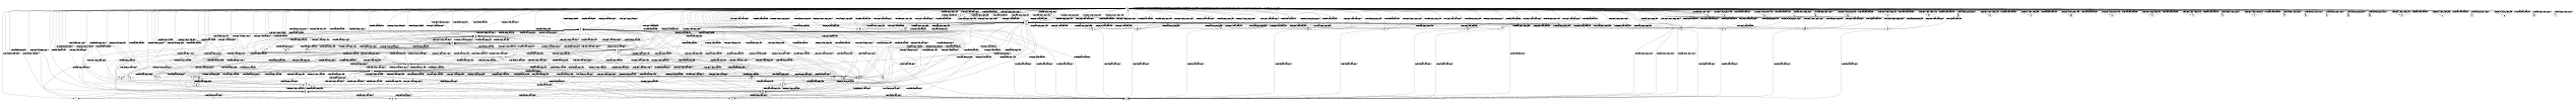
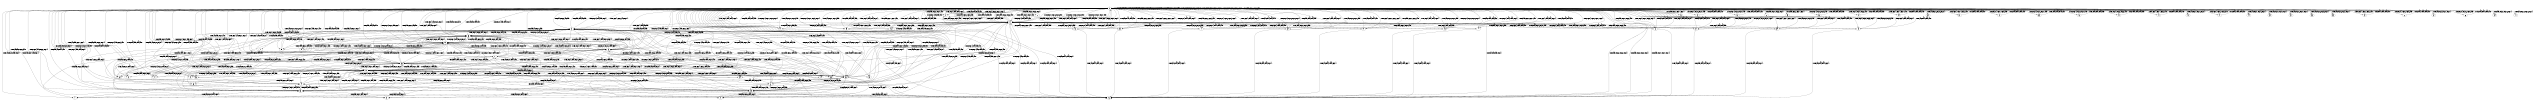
  digraph {
    node [shape=ellipse]
    n1 [label=0]
    n2 [label=1]
    n3 [label=2]
    n4 [label=3]
    n5 [label=4]
    n6 [label=5]
    n7 [label=6]
    n8 [label=7]
    n9 [label=8]
    n10 [label=9]
    n11 [label=10]
    n12 [label=11]
    n13 [label=12]
    n14 [label=13]
    n15 [label=14]
    n16 [label=15]
    n17 [label=16]
    n18 [label=17]
    n19 [label=18]
    n20 [label=19]
    n21 [label=20]
    n22 [label=21]
    n23 [label=22]
    n24 [label=23]
    n25 [label=24]
    n26 [label=25]
    n27 [label=26]
    n28 [label=27]
    n29 [label=28]
    n30 [label=29]
    n31 [label=30]
    n32 [label=31]
    n33 [label=32]
    n34 [label=33]
    n35 [label=34]
    n36 [label=35]
    n37 [label=76]
    n38 [label=37]
    n39 [label=38]
    n40 [label=39]
    n41 [label=40]
    n42 [label=41]
    n43 [label=42]
    n44 [label=43]
    n45 [label=44]
    n46 [label=45]
    n47 [label=46]
    n48 [label=47]
    n49 [label=48]
    n50 [label=49]
    n51 [label=50]
    n52 [label=51]
    n53 [label=52]
    n54 [label=53]
    n55 [label=54]
    n56 [label=55]
    n57 [label=56]
    n58 [label=57]
    n59 [label=58]
    n60 [label=59]
    n61 [label=60]
    n62 [label=61]
    n63 [label=62]
    n64 [label=63]
    n65 [label=64]
    n66 [label=65]
    n67 [label=66]
    n68 [label=67]
    n69 [label=68]
    n70 [label=69]
    n71 [label=70]
    n72 [label=71]
    n73 [label=72]
    n74 [label=73]
    n75 [label=74]
    n1 -> n1 [label="<none;idle;idle;idle;idle>"]
    n1 -> n1 [label="<none;req_r4;idle;idle;req_r4>"]
    n1 -> n1 [label="<none;idle;req_r2;req_r2;idle>"]
    n1 -> n1 [label="<none;idle;req_r7;req_r7;idle>"]
    n1 -> n1 [label="<none;req_r4;req_r2;req_r2;req_r4>"]
    n1 -> n1 [label="<none;req_r4;req_r7;req_r7;req_r4>"]
    n1 -> n1 [label="<none;req_r4;req_r6;req_r6;req_r4>"]
    n1 -> n1 [label="<none;idle;req_r6;req_r6;idle>"]
    n1 -> n2 [label="<none;idle;req_r7;req_r6;req_r4>"]
    n1 -> n3 [label="<none;req_r4;req_r2;req_r7;req_r4>"]
    n1 -> n3 [label="<none;idle;req_r2;req_r7;idle>"]
    n1 -> n4 [label="<none;req_r4;req_r6;idle;req_r4>"]
    n1 -> n4 [label="<none;idle;req_r6;idle;idle>"]
    n1 -> n5 [label="<none;idle;req_r2;idle;req_r4>"]
    n1 -> n6 [label="<none;idle;req_r7;idle;req_r4>"]
    n1 -> n7 [label="<none;idle;req_r7;req_r6;idle>"]
    n1 -> n7 [label="<none;req_r4;req_r7;req_r6;req_r4>"]
    n1 -> n8 [label="<none;req_r4;req_r2;idle;idle>"]
    n1 -> n9 [label="<none;req_r4;req_r6;idle;idle>"]
    n1 -> n10 [label="<none;req_r4;req_r7;idle;idle>"]
    n1 -> n11 [label="<none;idle;req_r7;idle;idle>"]
    n1 -> n11 [label="<none;req_r4;req_r7;idle;req_r4>"]
    n1 -> n12 [label="<none;idle;req_r6;idle;req_r4>"]
    n1 -> n13 [label="<none;req_r4;req_r2;idle;req_r4>"]
    n1 -> n13 [label="<none;idle;req_r2;idle;idle>"]
    n1 -> n14 [label="<none;idle;req_r2;req_r7;req_r4>"]
    n1 -> n15 [label="<none;req_r4;idle;idle;idle>"]
    n1 -> n15 [label="<none;req_r4;req_r6;req_r6;idle>"]
    n1 -> n15 [label="<none;req_r4;req_r2;req_r2;idle>"]
    n1 -> n15 [label="<none;req_r4;req_r7;req_r7;idle>"]
    n1 -> n16 [label="<none;req_r4;req_r6;req_r7;idle>"]
    n1 -> n17 [label="<none;idle;idle;idle;req_r4>"]
    n1 -> n17 [label="<none;idle;req_r6;req_r6;req_r4>"]
    n1 -> n17 [label="<none;idle;req_r2;req_r2;req_r4>"]
    n1 -> n17 [label="<none;idle;req_r7;req_r7;req_r4>"]
    n1 -> n18 [label="<none;req_r4;idle;req_r3;idle>"]
    n1 -> n19 [label="<none;req_r4;req_r2;req_r7;idle>"]
    n1 -> n20 [label="<none;req_r4;idle;req_r2;idle>"]
    n1 -> n21 [label="<none;req_r4;idle;req_r7;idle>"]
    n1 -> n22 [label="<none;idle;req_r6;req_r7;idle>"]
    n1 -> n22 [label="<none;req_r4;req_r6;req_r7;req_r4>"]
    n1 -> n23 [label="<none;idle;req_r7;req_r3;req_r4>"]
    n1 -> n24 [label="<none;idle;req_r6;req_r7;req_r4>"]
    n1 -> n25 [label="<none;idle;idle;req_r7;req_r4>"]
    n1 -> n26 [label="<none;req_r4;idle;req_r7;req_r4>"]
    n1 -> n26 [label="<none;idle;idle;req_r7;idle>"]
    n1 -> n27 [label="<none;req_r4;req_r6;req_r3;idle>"]
    n1 -> n28 [label="<none;req_r4;req_r7;req_r6;idle>"]
    n1 -> n29 [label="<none;idle;idle;req_r3;req_r4>"]
    n1 -> n30 [label="<none;req_r4;req_r7;req_r1;idle>"]
    n1 -> n31 [label="<none;idle;req_r6;req_r8;req_r4>"]
    n1 -> n32 [label="<none;req_r4;req_r7;req_r8;idle>"]
    n1 -> n33 [label="<none;idle;idle;req_r2;req_r4>"]
    n1 -> n34 [label="<none;req_r4;idle;req_r8;idle>"]
    n1 -> n35 [label="<none;req_r4;req_r7;req_r2;idle>"]
    n1 -> n36 [label="<none;req_r4;req_r6;req_r1;idle>"]
    n1 -> n37 [label="<none;req_r4;req_r2;req_r1;idle>"]
    n1 -> n38 [label="<none;idle;idle;req_r6;req_r4>"]
    n1 -> n39 [label="<none;req_r4;idle;req_r2;req_r4>"]
    n1 -> n39 [label="<none;idle;idle;req_r2;idle>"]
    n1 -> n40 [label="<none;req_r4;req_r7;req_r2;req_r4>"]
    n1 -> n40 [label="<none;idle;req_r7;req_r2;idle>"]
    n1 -> n41 [label="<none;req_r4;req_r6;req_r8;idle>"]
    n1 -> n42 [label="<none;req_r4;req_r7;req_r3;idle>"]
    n1 -> n43 [label="<none;idle;req_r7;req_r2;req_r4>"]
    n1 -> n44 [label="<none;req_r4;req_r2;req_r3;req_r4>"]
    n1 -> n44 [label="<none;idle;req_r2;req_r3;idle>"]
    n1 -> n45 [label="<none;req_r4;req_r7;req_r8;req_r4>"]
    n1 -> n45 [label="<none;idle;req_r7;req_r8;idle>"]
    n1 -> n46 [label="<none;req_r4;req_r7;req_r3;req_r4>"]
    n1 -> n46 [label="<none;idle;req_r7;req_r3;idle>"]
    n1 -> n47 [label="<none;req_r4;req_r7;req_r1;req_r4>"]
    n1 -> n47 [label="<none;idle;req_r7;req_r1;idle>"]
    n1 -> n48 [label="<none;req_r4;req_r2;req_r3;idle>"]
    n1 -> n49 [label="<none;req_r4;req_r6;req_r1;req_r4>"]
    n1 -> n49 [label="<none;idle;req_r6;req_r1;idle>"]
    n1 -> n50 [label="<none;idle;req_r7;req_r8;req_r4>"]
    n1 -> n51 [label="<none;idle;req_r7;req_r1;req_r4>"]
    n1 -> n52 [label="<none;idle;req_r6;req_r1;req_r4>"]
    n1 -> n53 [label="<none;idle;req_r6;req_r2;idle>"]
    n1 -> n53 [label="<none;req_r4;req_r6;req_r2;req_r4>"]
    n1 -> n54 [label="<none;idle;req_r6;req_r3;req_r4>"]
    n1 -> n55 [label="<none;idle;req_r6;req_r3;idle>"]
    n1 -> n55 [label="<none;req_r4;req_r6;req_r3;req_r4>"]
    n1 -> n56 [label="<none;idle;req_r6;req_r2;req_r4>"]
    n1 -> n57 [label="<none;req_r4;idle;req_r6;idle>"]
    n1 -> n58 [label="<none;req_r4;req_r2;req_r6;idle>"]
    n1 -> n59 [label="<none;idle;idle;req_r6;idle>"]
    n1 -> n59 [label="<none;req_r4;idle;req_r6;req_r4>"]
    n1 -> n60 [label="<none;req_r4;idle;req_r1;idle>"]
    n1 -> n61 [label="<none;idle;req_r6;req_r8;idle>"]
    n1 -> n61 [label="<none;req_r4;req_r6;req_r8;req_r4>"]
    n1 -> n62 [label="<none;req_r4;req_r2;req_r8;idle>"]
    n1 -> n63 [label="<none;idle;idle;req_r1;req_r4>"]
    n1 -> n64 [label="<none;idle;idle;req_r1;idle>"]
    n1 -> n64 [label="<none;req_r4;idle;req_r1;req_r4>"]
    n1 -> n65 [label="<none;idle;idle;req_r8;req_r4>"]
    n1 -> n66 [label="<none;req_r4;idle;req_r8;req_r4>"]
    n1 -> n66 [label="<none;idle;idle;req_r8;idle>"]
    n1 -> n67 [label="<none;idle;idle;req_r3;idle>"]
    n1 -> n67 [label="<none;req_r4;idle;req_r3;req_r4>"]
    n1 -> n68 [label="<none;idle;req_r2;req_r1;req_r4>"]
    n1 -> n69 [label="<none;req_r4;req_r6;req_r2;idle>"]
    n1 -> n70 [label="<none;idle;req_r2;req_r6;req_r4>"]
    n1 -> n71 [label="<none;req_r4;req_r2;req_r6;req_r4>"]
    n1 -> n71 [label="<none;idle;req_r2;req_r6;idle>"]
    n1 -> n72 [label="<none;idle;req_r2;req_r8;req_r4>"]
    n1 -> n73 [label="<none;idle;req_r2;req_r3;req_r4>"]
    n1 -> n74 [label="<none;idle;req_r2;req_r8;idle>"]
    n1 -> n74 [label="<none;req_r4;req_r2;req_r8;req_r4>"]
    n1 -> n75 [label="<none;req_r4;req_r2;req_r1;req_r4>"]
    n1 -> n75 [label="<none;idle;req_r2;req_r1;idle>"]
    n3 -> n1 [label="<none;req_r4;relall;relall;req_r4>"]
    n3 -> n1 [label="<none;idle;relall;relall;idle>"]
    n3 -> n15 [label="<none;req_r4;relall;relall;idle>"]
    n3 -> n17 [label="<none;idle;relall;relall;req_r4>"]
    n4 -> n1 [label="<none;idle;relall;idle;idle>"]
    n4 -> n1 [label="<none;req_r4;relall;idle;req_r4>"]
    n4 -> n15 [label="<none;req_r4;relall;idle;idle>"]
    n4 -> n17 [label="<none;idle;relall;idle;req_r4>"]
    n4 -> n18 [label="<none;req_r4;relall;req_r3;idle>"]
    n4 -> n20 [label="<none;req_r4;relall;req_r2;idle>"]
    n4 -> n21 [label="<none;req_r4;relall;req_r7;idle>"]
    n4 -> n25 [label="<none;idle;relall;req_r7;req_r4>"]
    n4 -> n26 [label="<none;idle;relall;req_r7;idle>"]
    n4 -> n26 [label="<none;req_r4;relall;req_r7;req_r4>"]
-   n57 -> n29 [label="<none;idle;relall;req_r3;req_r4>"]
+   n4 -> n29 [label="<none;idle;relall;req_r3;req_r4>"]
    n4 -> n33 [label="<none;idle;relall;req_r2;req_r4>"]
    n4 -> n34 [label="<none;req_r4;relall;req_r8;idle>"]
    n4 -> n39 [label="<none;req_r4;relall;req_r2;req_r4>"]
    n4 -> n39 [label="<none;idle;relall;req_r2;idle>"]
    n4 -> n60 [label="<none;req_r4;relall;req_r1;idle>"]
    n4 -> n63 [label="<none;idle;relall;req_r1;req_r4>"]
    n4 -> n64 [label="<none;req_r4;relall;req_r1;req_r4>"]
    n4 -> n64 [label="<none;idle;relall;req_r1;idle>"]
    n4 -> n65 [label="<none;idle;relall;req_r8;req_r4>"]
    n4 -> n66 [label="<none;idle;relall;req_r8;idle>"]
    n4 -> n66 [label="<none;req_r4;relall;req_r8;req_r4>"]
    n4 -> n67 [label="<none;idle;relall;req_r3;idle>"]
    n4 -> n67 [label="<none;req_r4;relall;req_r3;req_r4>"]
    n7 -> n1 [label="<none;idle;relall;relall;idle>"]
    n7 -> n1 [label="<none;req_r4;relall;relall;req_r4>"]
    n7 -> n15 [label="<none;req_r4;relall;relall;idle>"]
    n7 -> n17 [label="<none;idle;relall;relall;req_r4>"]
    n8 -> n1 [label="<none;relall;relall;idle;idle>"]
    n8 -> n26 [label="<none;relall;relall;req_r7;idle>"]
    n8 -> n59 [label="<none;relall;relall;req_r6;idle>"]
    n8 -> n64 [label="<none;relall;relall;req_r1;idle>"]
    n8 -> n66 [label="<none;relall;relall;req_r8;idle>"]
    n8 -> n67 [label="<none;relall;relall;req_r3;idle>"]
    n9 -> n1 [label="<none;relall;relall;idle;idle>"]
    n9 -> n26 [label="<none;relall;relall;req_r7;idle>"]
    n9 -> n39 [label="<none;relall;relall;req_r2;idle>"]
    n9 -> n64 [label="<none;relall;relall;req_r1;idle>"]
    n9 -> n66 [label="<none;relall;relall;req_r8;idle>"]
    n9 -> n67 [label="<none;relall;relall;req_r3;idle>"]
    n10 -> n1 [label="<none;relall;relall;idle;idle>"]
    n10 -> n39 [label="<none;relall;relall;req_r2;idle>"]
    n10 -> n59 [label="<none;relall;relall;req_r6;idle>"]
    n10 -> n64 [label="<none;relall;relall;req_r1;idle>"]
    n10 -> n66 [label="<none;relall;relall;req_r8;idle>"]
    n10 -> n67 [label="<none;relall;relall;req_r3;idle>"]
    n11 -> n1 [label="<none;idle;relall;idle;idle>"]
    n11 -> n1 [label="<none;req_r4;relall;idle;req_r4>"]
    n11 -> n15 [label="<none;req_r4;relall;idle;idle>"]
    n11 -> n17 [label="<none;idle;relall;idle;req_r4>"]
    n11 -> n18 [label="<none;req_r4;relall;req_r3;idle>"]
    n11 -> n20 [label="<none;req_r4;relall;req_r2;idle>"]
    n11 -> n29 [label="<none;idle;relall;req_r3;req_r4>"]
    n11 -> n33 [label="<none;idle;relall;req_r2;req_r4>"]
    n11 -> n34 [label="<none;req_r4;relall;req_r8;idle>"]
    n11 -> n38 [label="<none;idle;relall;req_r6;req_r4>"]
    n11 -> n39 [label="<none;idle;relall;req_r2;idle>"]
    n11 -> n39 [label="<none;req_r4;relall;req_r2;req_r4>"]
    n11 -> n57 [label="<none;req_r4;relall;req_r6;idle>"]
    n11 -> n59 [label="<none;idle;relall;req_r6;idle>"]
    n11 -> n59 [label="<none;req_r4;relall;req_r6;req_r4>"]
    n11 -> n60 [label="<none;req_r4;relall;req_r1;idle>"]
    n11 -> n63 [label="<none;idle;relall;req_r1;req_r4>"]
    n11 -> n64 [label="<none;req_r4;relall;req_r1;req_r4>"]
    n11 -> n64 [label="<none;idle;relall;req_r1;idle>"]
    n11 -> n65 [label="<none;idle;relall;req_r8;req_r4>"]
    n11 -> n66 [label="<none;idle;relall;req_r8;idle>"]
    n11 -> n66 [label="<none;req_r4;relall;req_r8;req_r4>"]
    n11 -> n67 [label="<none;req_r4;relall;req_r3;req_r4>"]
    n11 -> n67 [label="<none;idle;relall;req_r3;idle>"]
    n13 -> n1 [label="<none;req_r4;relall;idle;req_r4>"]
    n13 -> n1 [label="<none;idle;relall;idle;idle>"]
    n13 -> n15 [label="<none;req_r4;relall;idle;idle>"]
    n13 -> n17 [label="<none;idle;relall;idle;req_r4>"]
    n13 -> n18 [label="<none;req_r4;relall;req_r3;idle>"]
    n13 -> n21 [label="<none;req_r4;relall;req_r7;idle>"]
    n13 -> n25 [label="<none;idle;relall;req_r7;req_r4>"]
    n13 -> n26 [label="<none;idle;relall;req_r7;idle>"]
    n13 -> n26 [label="<none;req_r4;relall;req_r7;req_r4>"]
    n13 -> n29 [label="<none;idle;relall;req_r3;req_r4>"]
    n13 -> n34 [label="<none;req_r4;relall;req_r8;idle>"]
    n13 -> n38 [label="<none;idle;relall;req_r6;req_r4>"]
    n13 -> n57 [label="<none;req_r4;relall;req_r6;idle>"]
    n13 -> n59 [label="<none;req_r4;relall;req_r6;req_r4>"]
    n13 -> n59 [label="<none;idle;relall;req_r6;idle>"]
    n13 -> n60 [label="<none;req_r4;relall;req_r1;idle>"]
    n13 -> n63 [label="<none;idle;relall;req_r1;req_r4>"]
    n13 -> n64 [label="<none;req_r4;relall;req_r1;req_r4>"]
    n13 -> n64 [label="<none;idle;relall;req_r1;idle>"]
-   n13 -> n2 [label="<none;idle;relall;req_r8;req_r4>"]
+   n13 -> n65 [label="<none;idle;relall;req_r8;req_r4>"]
    n13 -> n66 [label="<none;req_r4;relall;req_r8;req_r4>"]
    n13 -> n66 [label="<none;idle;relall;req_r8;idle>"]
    n13 -> n67 [label="<none;req_r4;relall;req_r3;req_r4>"]
    n13 -> n67 [label="<none;idle;relall;req_r3;idle>"]
    n15 -> n1 [label="<none;relall;req_r2;req_r2;idle>"]
    n15 -> n1 [label="<none;relall;idle;idle;idle>"]
    n15 -> n1 [label="<none;relall;req_r6;req_r6;idle>"]
    n15 -> n1 [label="<none;relall;req_r7;req_r7;idle>"]
    n15 -> n3 [label="<none;relall;req_r2;req_r7;idle>"]
    n15 -> n4 [label="<none;relall;req_r6;idle;idle>"]
    n15 -> n7 [label="<none;relall;req_r7;req_r6;idle>"]
    n15 -> n11 [label="<none;relall;req_r7;idle;idle>"]
    n15 -> n13 [label="<none;relall;req_r2;idle;idle>"]
    n15 -> n22 [label="<none;relall;req_r6;req_r7;idle>"]
    n15 -> n26 [label="<none;relall;idle;req_r7;idle>"]
    n15 -> n39 [label="<none;relall;idle;req_r2;idle>"]
    n15 -> n40 [label="<none;relall;req_r7;req_r2;idle>"]
    n15 -> n44 [label="<none;relall;req_r2;req_r3;idle>"]
    n15 -> n45 [label="<none;relall;req_r7;req_r8;idle>"]
    n15 -> n46 [label="<none;relall;req_r7;req_r3;idle>"]
    n15 -> n47 [label="<none;relall;req_r7;req_r1;idle>"]
    n15 -> n49 [label="<none;relall;req_r6;req_r1;idle>"]
    n15 -> n53 [label="<none;relall;req_r6;req_r2;idle>"]
    n15 -> n55 [label="<none;relall;req_r6;req_r3;idle>"]
    n15 -> n59 [label="<none;relall;idle;req_r6;idle>"]
    n15 -> n61 [label="<none;relall;req_r6;req_r8;idle>"]
    n15 -> n64 [label="<none;relall;idle;req_r1;idle>"]
    n15 -> n66 [label="<none;relall;idle;req_r8;idle>"]
    n15 -> n67 [label="<none;relall;idle;req_r3;idle>"]
    n15 -> n71 [label="<none;relall;req_r2;req_r6;idle>"]
    n15 -> n74 [label="<none;relall;req_r2;req_r8;idle>"]
    n15 -> n75 [label="<none;relall;req_r2;req_r1;idle>"]
    n16 -> n1 [label="<none;relall;relall;relall;idle>"]
    n18 -> n1 [label="<none;relall;idle;relall;idle>"]
    n18 -> n4 [label="<none;relall;req_r6;relall;idle>"]
    n18 -> n11 [label="<none;relall;req_r7;relall;idle>"]
    n18 -> n13 [label="<none;relall;req_r2;relall;idle>"]
    n19 -> n1 [label="<none;relall;relall;relall;idle>"]
    n20 -> n1 [label="<none;relall;idle;relall;idle>"]
    n20 -> n4 [label="<none;relall;req_r6;relall;idle>"]
    n20 -> n11 [label="<none;relall;req_r7;relall;idle>"]
    n21 -> n1 [label="<none;relall;idle;relall;idle>"]
    n21 -> n4 [label="<none;relall;req_r6;relall;idle>"]
    n21 -> n13 [label="<none;relall;req_r2;relall;idle>"]
    n22 -> n1 [label="<none;idle;relall;relall;idle>"]
    n22 -> n1 [label="<none;req_r4;relall;relall;req_r4>"]
    n22 -> n15 [label="<none;req_r4;relall;relall;idle>"]
    n22 -> n17 [label="<none;idle;relall;relall;req_r4>"]
    n26 -> n1 [label="<none;req_r4;idle;relall;req_r4>"]
    n26 -> n1 [label="<none;idle;idle;relall;idle>"]
    n26 -> n4 [label="<none;req_r4;req_r6;relall;req_r4>"]
    n26 -> n4 [label="<none;idle;req_r6;relall;idle>"]
    n26 -> n5 [label="<none;idle;req_r2;relall;req_r4>"]
    n26 -> n8 [label="<none;req_r4;req_r2;relall;idle>"]
    n26 -> n9 [label="<none;req_r4;req_r6;relall;idle>"]
    n26 -> n12 [label="<none;idle;req_r6;relall;req_r4>"]
    n26 -> n13 [label="<none;req_r4;req_r2;relall;req_r4>"]
    n26 -> n13 [label="<none;idle;req_r2;relall;idle>"]
    n26 -> n15 [label="<none;req_r4;idle;relall;idle>"]
    n26 -> n17 [label="<none;idle;idle;relall;req_r4>"]
    n27 -> n1 [label="<none;relall;relall;relall;idle>"]
    n28 -> n1 [label="<none;relall;relall;relall;idle>"]
    n30 -> n1 [label="<none;relall;relall;relall;idle>"]
    n32 -> n1 [label="<none;relall;relall;relall;idle>"]
    n34 -> n1 [label="<none;relall;idle;relall;idle>"]
    n34 -> n4 [label="<none;relall;req_r6;relall;idle>"]
    n34 -> n11 [label="<none;relall;req_r7;relall;idle>"]
    n34 -> n13 [label="<none;relall;req_r2;relall;idle>"]
    n35 -> n1 [label="<none;relall;relall;relall;idle>"]
    n36 -> n1 [label="<none;relall;relall;relall;idle>"]
    n37 -> n1 [label="<none;relall;relall;relall;idle>"]
    n39 -> n1 [label="<none;idle;idle;relall;idle>"]
    n39 -> n1 [label="<none;req_r4;idle;relall;req_r4>"]
    n39 -> n4 [label="<none;req_r4;req_r6;relall;req_r4>"]
    n39 -> n4 [label="<none;idle;req_r6;relall;idle>"]
    n39 -> n6 [label="<none;idle;req_r7;relall;req_r4>"]
    n39 -> n9 [label="<none;req_r4;req_r6;relall;idle>"]
    n39 -> n10 [label="<none;req_r4;req_r7;relall;idle>"]
    n39 -> n11 [label="<none;req_r4;req_r7;relall;req_r4>"]
    n39 -> n11 [label="<none;idle;req_r7;relall;idle>"]
    n39 -> n12 [label="<none;idle;req_r6;relall;req_r4>"]
    n39 -> n15 [label="<none;req_r4;idle;relall;idle>"]
    n39 -> n17 [label="<none;idle;idle;relall;req_r4>"]
    n40 -> n1 [label="<none;req_r4;relall;relall;req_r4>"]
    n40 -> n1 [label="<none;idle;relall;relall;idle>"]
    n40 -> n15 [label="<none;req_r4;relall;relall;idle>"]
    n40 -> n17 [label="<none;idle;relall;relall;req_r4>"]
    n41 -> n1 [label="<none;relall;relall;relall;idle>"]
    n42 -> n1 [label="<none;relall;relall;relall;idle>"]
    n44 -> n1 [label="<none;req_r4;relall;relall;req_r4>"]
    n44 -> n1 [label="<none;idle;relall;relall;idle>"]
    n44 -> n15 [label="<none;req_r4;relall;relall;idle>"]
    n44 -> n17 [label="<none;idle;relall;relall;req_r4>"]
    n45 -> n1 [label="<none;req_r4;relall;relall;req_r4>"]
    n45 -> n1 [label="<none;idle;relall;relall;idle>"]
    n45 -> n15 [label="<none;req_r4;relall;relall;idle>"]
    n45 -> n17 [label="<none;idle;relall;relall;req_r4>"]
    n46 -> n1 [label="<none;idle;relall;relall;idle>"]
    n46 -> n1 [label="<none;req_r4;relall;relall;req_r4>"]
    n46 -> n15 [label="<none;req_r4;relall;relall;idle>"]
    n46 -> n17 [label="<none;idle;relall;relall;req_r4>"]
    n47 -> n1 [label="<none;req_r4;relall;relall;req_r4>"]
    n47 -> n1 [label="<none;idle;relall;relall;idle>"]
    n47 -> n17 [label="<none;idle;relall;relall;req_r4>"]
    n48 -> n1 [label="<none;relall;relall;relall;idle>"]
    n49 -> n1 [label="<none;req_r4;relall;relall;req_r4>"]
    n49 -> n1 [label="<none;idle;relall;relall;idle>"]
    n49 -> n15 [label="<none;req_r4;relall;relall;idle>"]
    n49 -> n17 [label="<none;idle;relall;relall;req_r4>"]
    n53 -> n1 [label="<none;req_r4;relall;relall;req_r4>"]
    n53 -> n1 [label="<none;idle;relall;relall;idle>"]
    n53 -> n15 [label="<none;req_r4;relall;relall;idle>"]
    n53 -> n17 [label="<none;idle;relall;relall;req_r4>"]
    n55 -> n1 [label="<none;req_r4;relall;relall;req_r4>"]
    n55 -> n1 [label="<none;idle;relall;relall;idle>"]
    n55 -> n15 [label="<none;req_r4;relall;relall;idle>"]
    n55 -> n17 [label="<none;idle;relall;relall;req_r4>"]
    n57 -> n1 [label="<none;relall;idle;relall;idle>"]
    n57 -> n11 [label="<none;relall;req_r7;relall;idle>"]
    n57 -> n13 [label="<none;relall;req_r2;relall;idle>"]
    n58 -> n1 [label="<none;relall;relall;relall;idle>"]
    n59 -> n1 [label="<none;idle;idle;relall;idle>"]
    n59 -> n1 [label="<none;req_r4;idle;relall;req_r4>"]
    n59 -> n5 [label="<none;idle;req_r2;relall;req_r4>"]
    n59 -> n6 [label="<none;idle;req_r7;relall;req_r4>"]
    n59 -> n8 [label="<none;req_r4;req_r2;relall;idle>"]
    n59 -> n10 [label="<none;req_r4;req_r7;relall;idle>"]
    n59 -> n11 [label="<none;req_r4;req_r7;relall;req_r4>"]
    n59 -> n11 [label="<none;idle;req_r7;relall;idle>"]
    n59 -> n13 [label="<none;idle;req_r2;relall;idle>"]
    n59 -> n13 [label="<none;req_r4;req_r2;relall;req_r4>"]
    n59 -> n15 [label="<none;req_r4;idle;relall;idle>"]
    n59 -> n17 [label="<none;idle;idle;relall;req_r4>"]
    n60 -> n1 [label="<none;relall;idle;relall;idle>"]
    n60 -> n4 [label="<none;relall;req_r6;relall;idle>"]
    n60 -> n11 [label="<none;relall;req_r7;relall;idle>"]
    n60 -> n13 [label="<none;relall;req_r2;relall;idle>"]
    n61 -> n1 [label="<none;idle;relall;relall;idle>"]
    n61 -> n1 [label="<none;req_r4;relall;relall;req_r4>"]
    n61 -> n15 [label="<none;req_r4;relall;relall;idle>"]
    n61 -> n17 [label="<none;idle;relall;relall;req_r4>"]
    n62 -> n1 [label="<none;relall;relall;relall;idle>"]
    n64 -> n1 [label="<none;req_r4;idle;relall;req_r4>"]
    n64 -> n1 [label="<none;idle;idle;relall;idle>"]
    n64 -> n4 [label="<none;req_r4;req_r6;relall;req_r4>"]
    n64 -> n4 [label="<none;idle;req_r6;relall;idle>"]
    n64 -> n5 [label="<none;idle;req_r2;relall;req_r4>"]
    n64 -> n6 [label="<none;idle;req_r7;relall;req_r4>"]
    n64 -> n8 [label="<none;req_r4;req_r2;relall;idle>"]
    n64 -> n9 [label="<none;req_r4;req_r6;relall;idle>"]
    n64 -> n10 [label="<none;req_r4;req_r7;relall;idle>"]
    n64 -> n11 [label="<none;req_r4;req_r7;relall;req_r4>"]
    n64 -> n11 [label="<none;idle;req_r7;relall;idle>"]
    n64 -> n12 [label="<none;idle;req_r6;relall;req_r4>"]
    n64 -> n13 [label="<none;idle;req_r2;relall;idle>"]
    n64 -> n13 [label="<none;req_r4;req_r2;relall;req_r4>"]
    n64 -> n15 [label="<none;req_r4;idle;relall;idle>"]
    n64 -> n17 [label="<none;idle;idle;relall;req_r4>"]
    n66 -> n1 [label="<none;idle;idle;relall;idle>"]
    n66 -> n1 [label="<none;req_r4;idle;relall;req_r4>"]
    n66 -> n4 [label="<none;req_r4;req_r6;relall;req_r4>"]
    n66 -> n4 [label="<none;idle;req_r6;relall;idle>"]
    n66 -> n5 [label="<none;idle;req_r2;relall;req_r4>"]
    n66 -> n6 [label="<none;idle;req_r7;relall;req_r4>"]
    n66 -> n8 [label="<none;req_r4;req_r2;relall;idle>"]
    n66 -> n9 [label="<none;req_r4;req_r6;relall;idle>"]
    n66 -> n10 [label="<none;req_r4;req_r7;relall;idle>"]
    n66 -> n11 [label="<none;idle;req_r7;relall;idle>"]
    n66 -> n11 [label="<none;req_r4;req_r7;relall;req_r4>"]
    n66 -> n12 [label="<none;idle;req_r6;relall;req_r4>"]
    n66 -> n13 [label="<none;req_r4;req_r2;relall;req_r4>"]
    n66 -> n13 [label="<none;idle;req_r2;relall;idle>"]
    n66 -> n15 [label="<none;req_r4;idle;relall;idle>"]
    n66 -> n17 [label="<none;idle;idle;relall;req_r4>"]
    n67 -> n1 [label="<none;idle;idle;relall;idle>"]
    n67 -> n1 [label="<none;req_r4;idle;relall;req_r4>"]
    n67 -> n4 [label="<none;req_r4;req_r6;relall;req_r4>"]
    n67 -> n4 [label="<none;idle;req_r6;relall;idle>"]
    n67 -> n5 [label="<none;idle;req_r2;relall;req_r4>"]
    n67 -> n6 [label="<none;idle;req_r7;relall;req_r4>"]
    n67 -> n8 [label="<none;req_r4;req_r2;relall;idle>"]
    n67 -> n9 [label="<none;req_r4;req_r6;relall;idle>"]
    n67 -> n10 [label="<none;req_r4;req_r7;relall;idle>"]
    n67 -> n11 [label="<none;idle;req_r7;relall;idle>"]
    n67 -> n11 [label="<none;req_r4;req_r7;relall;req_r4>"]
    n67 -> n12 [label="<none;idle;req_r6;relall;req_r4>"]
    n67 -> n13 [label="<none;req_r4;req_r2;relall;req_r4>"]
    n67 -> n13 [label="<none;idle;req_r2;relall;idle>"]
    n67 -> n15 [label="<none;req_r4;idle;relall;idle>"]
    n67 -> n17 [label="<none;idle;idle;relall;req_r4>"]
    n69 -> n1 [label="<none;relall;relall;relall;idle>"]
    n71 -> n1 [label="<none;req_r4;relall;relall;req_r4>"]
    n71 -> n1 [label="<none;idle;relall;relall;idle>"]
    n71 -> n15 [label="<none;req_r4;relall;relall;idle>"]
    n71 -> n17 [label="<none;idle;relall;relall;req_r4>"]
    n73 -> n15 [label="<none;req_r4;relall;relall;idle>"]
    n74 -> n1 [label="<none;idle;relall;relall;idle>"]
    n74 -> n1 [label="<none;req_r4;relall;relall;req_r4>"]
    n74 -> n15 [label="<none;req_r4;relall;relall;idle>"]
    n74 -> n17 [label="<none;idle;relall;relall;req_r4>"]
    n75 -> n1 [label="<none;req_r4;relall;relall;req_r4>"]
    n75 -> n1 [label="<none;idle;relall;relall;idle>"]
    n75 -> n15 [label="<none;req_r4;relall;relall;idle>"]
    n75 -> n17 [label="<none;idle;relall;relall;req_r4>"]
  }
